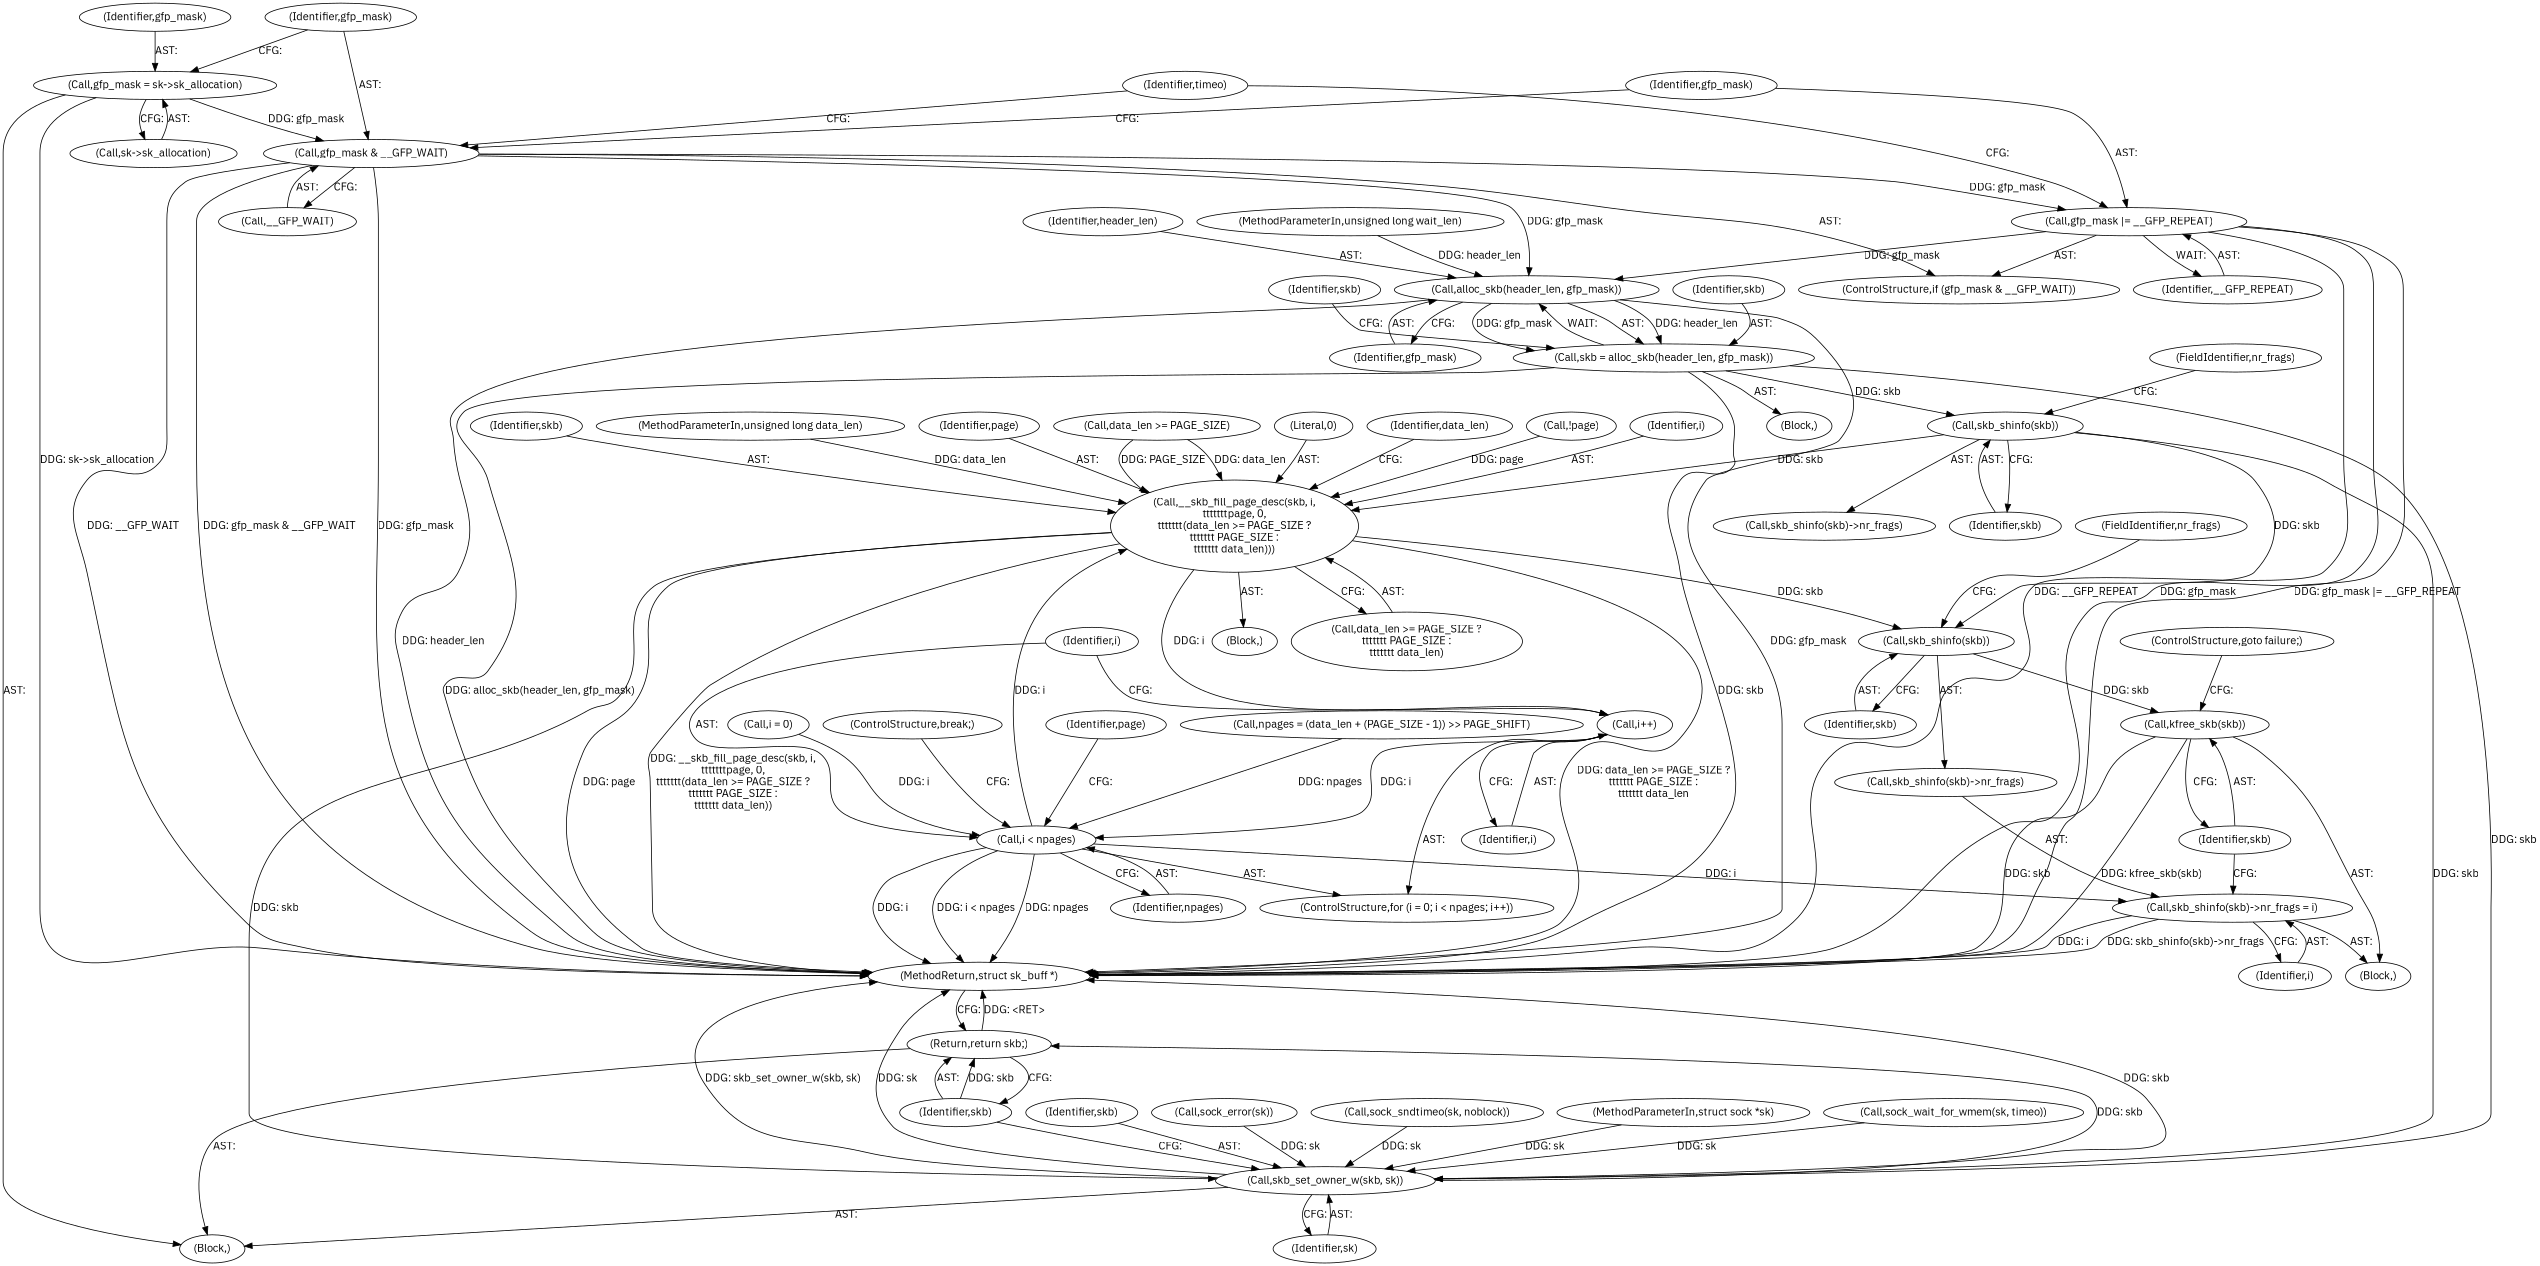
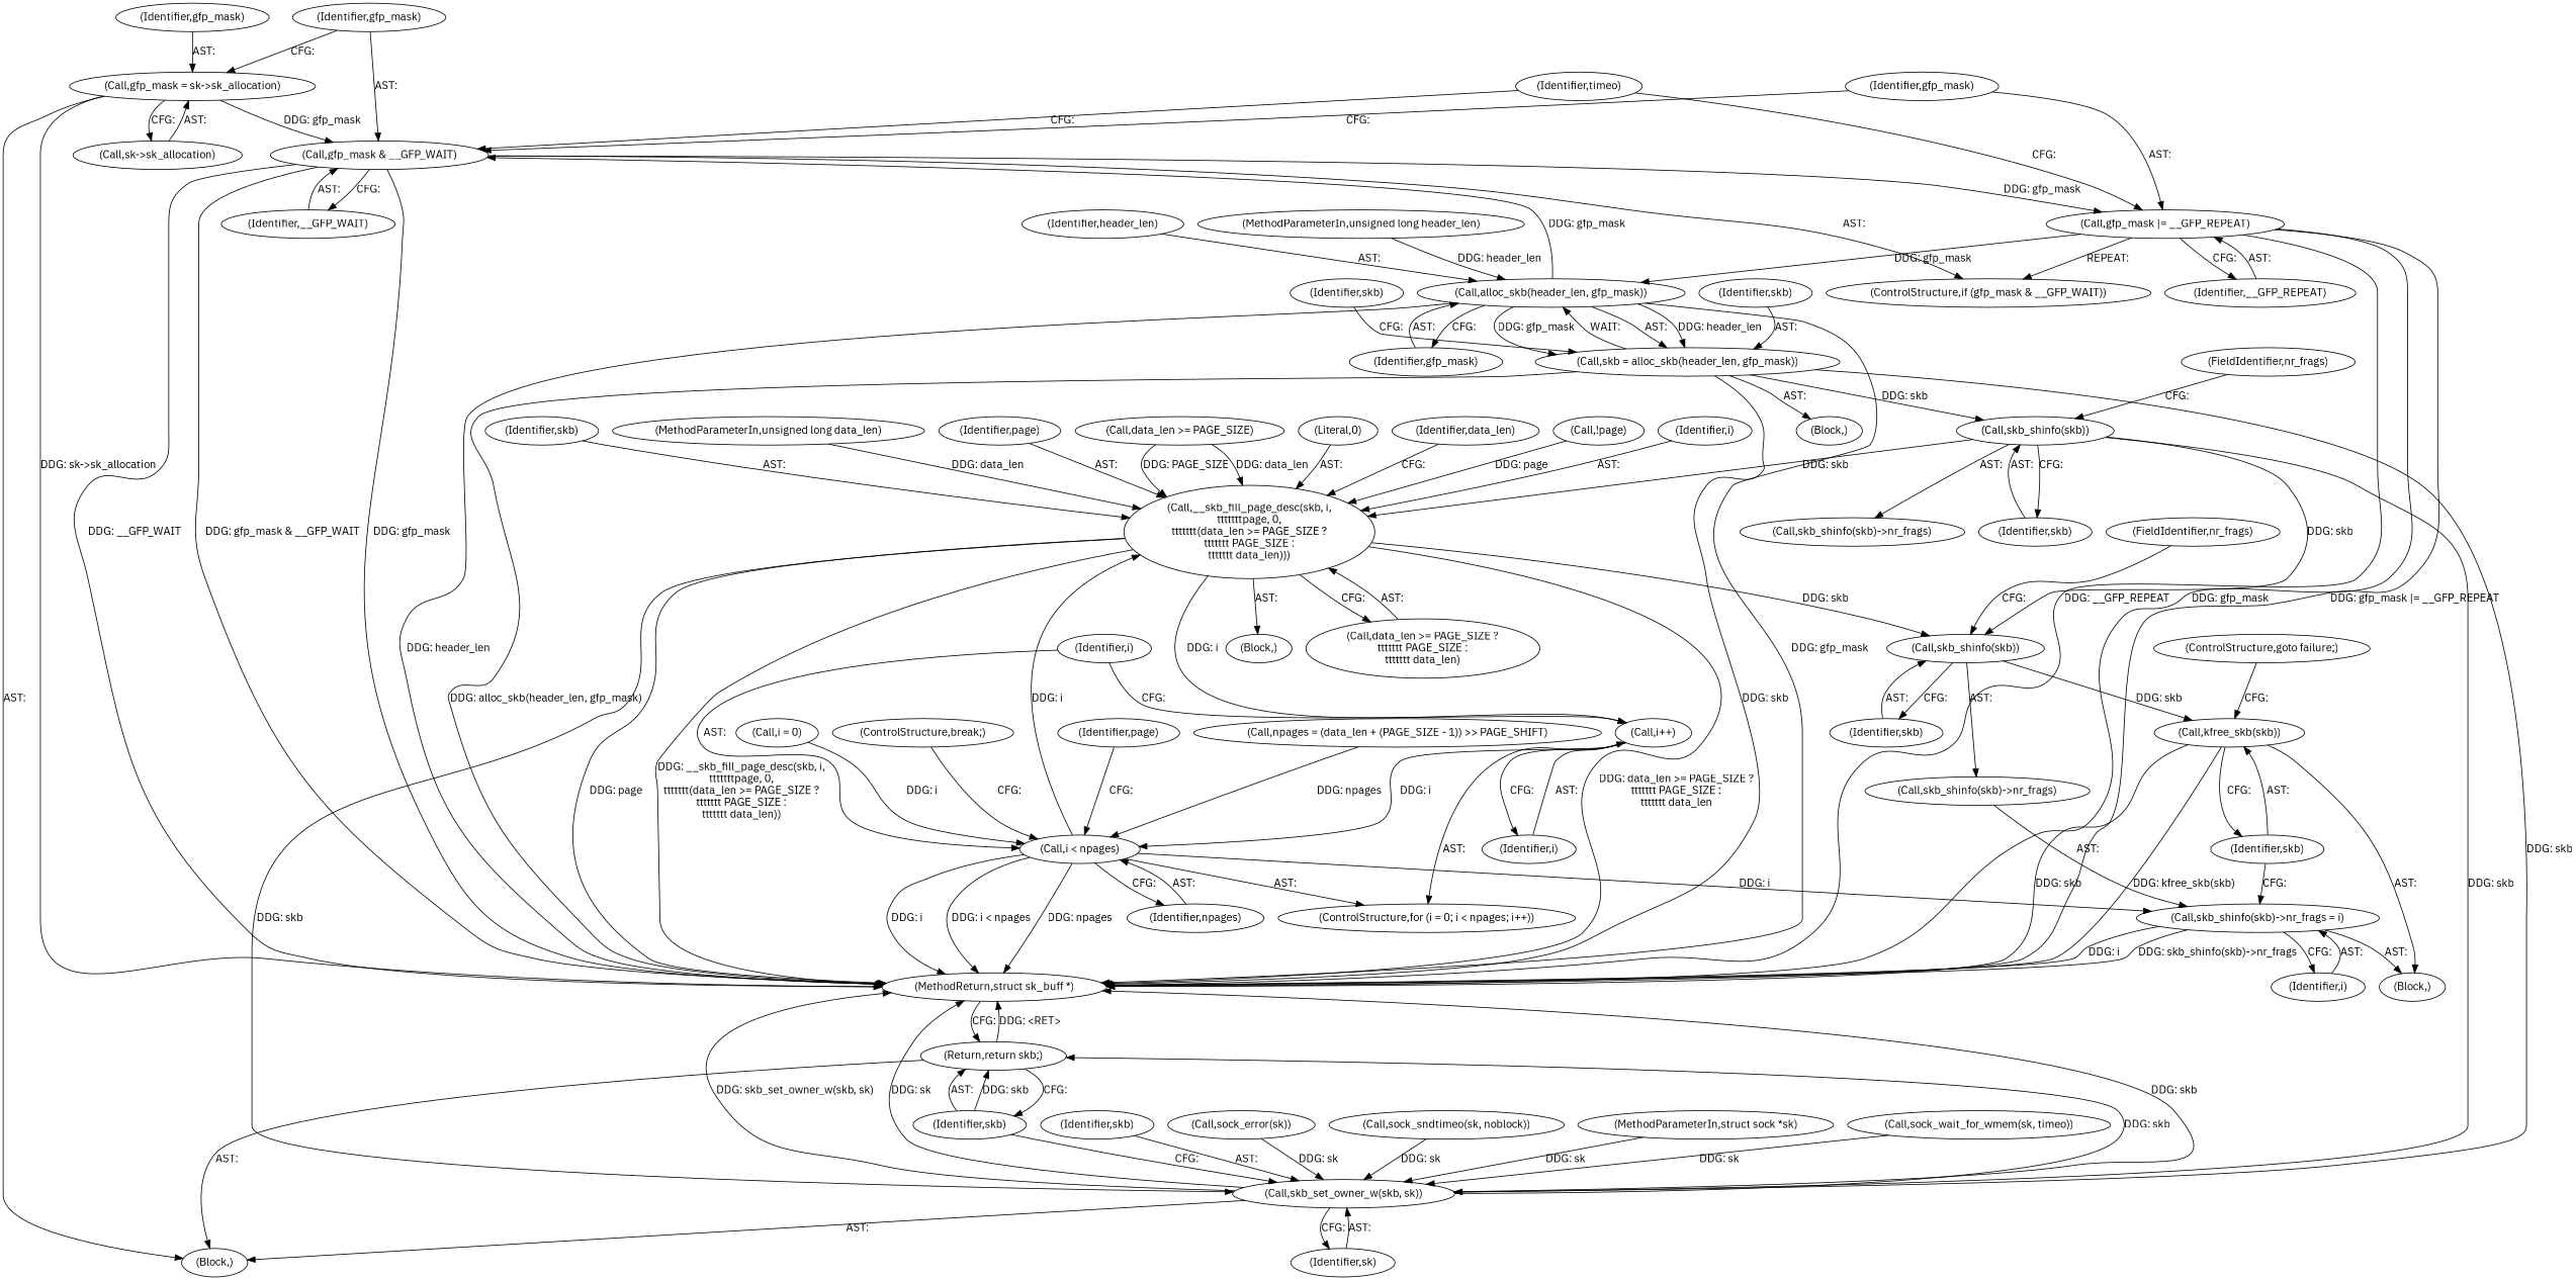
  digraph {
    fontname="IBM Plex Sans"
    node [fontname="IBM Plex Sans"]
    edge [fontname="IBM Plex Sans"]
    n1 [label="(Call,gfp_mask = sk->sk_allocation)"]
    n2 [label="(Call,gfp_mask & __GFP_WAIT)"]
    n3 [label="(MethodReturn,struct sk_buff *)"]
    n4 [label="(Block,)"]
    n5 [label="(Call,sk->sk_allocation)"]
    n6 [label="(Call,gfp_mask |= __GFP_REPEAT)"]
    n7 [label="(Call,alloc_skb(header_len, gfp_mask))"]
    n8 [label="(ControlStructure,if (gfp_mask & __GFP_WAIT))"]
-   n9 [label="(Call,__GFP_WAIT)"]
+   n9 [label="(Identifier,__GFP_WAIT)"]
    n10 [label="(Return,return skb;)"]
    n11 [label="(Identifier,__GFP_REPEAT)"]
    n12 [label="(Call,skb = alloc_skb(header_len, gfp_mask))"]
    n13 [label="(Identifier,gfp_mask)"]
    n14 [label="(Call,skb_shinfo(skb))"]
    n15 [label="(Call,skb_set_owner_w(skb, sk))"]
    n16 [label="(Block,)"]
    n17 [label="(Call,skb_shinfo(skb))"]
    n18 [label="(Call,__skb_fill_page_desc(skb, i,\n\t\t\t\t\t\t\tpage, 0,\n\t\t\t\t\t\t\t(data_len >= PAGE_SIZE ?\n\t\t\t\t\t\t\t PAGE_SIZE :\n\t\t\t\t\t\t\t data_len)))"]
    n19 [label="(Identifier,skb)"]
    n20 [label="(Call,skb_shinfo(skb)->nr_frags)"]
    n21 [label="(Identifier,sk)"]
    n22 [label="(Call,kfree_skb(skb))"]
    n23 [label="(Call,skb_shinfo(skb)->nr_frags)"]
    n24 [label="(Identifier,skb)"]
    n25 [label="(Call,i++)"]
    n26 [label="(Block,)"]
    n27 [label="(Call,data_len >= PAGE_SIZE ?\n\t\t\t\t\t\t\t PAGE_SIZE :\n\t\t\t\t\t\t\t data_len)"]
    n28 [label="(Block,)"]
    n29 [label="(Identifier,skb)"]
    n30 [label="(Call,skb_shinfo(skb)->nr_frags = i)"]
    n31 [label="(Call,i < npages)"]
    n32 [label="(ControlStructure,for (i = 0; i < npages; i++))"]
    n33 [label="(Identifier,i)"]
    n34 [label="(Identifier,npages)"]
    n35 [label="(Identifier,i)"]
    n36 [label="(Identifier,skb)"]
    n37 [label="(Identifier,timeo)"]
    n38 [label="(FieldIdentifier,nr_frags)"]
    n39 [label="(Identifier,skb)"]
    n40 [label="(ControlStructure,break;)"]
    n41 [label="(ControlStructure,goto failure;)"]
    n42 [label="(Identifier,header_len)"]
-   n43 [label="(MethodParameterIn,unsigned long wait_len)"]
+   n43 [label="(MethodParameterIn,unsigned long header_len)"]
    n44 [label="(Identifier,page)"]
    n45 [label="(Identifier,skb)"]
    n46 [label="(Identifier,gfp_mask)"]
    n47 [label="(Call,sock_error(sk))"]
    n48 [label="(Identifier,i)"]
    n49 [label="(Literal,0)"]
    n50 [label="(Identifier,data_len)"]
    n51 [label="(Call,!page)"]
    n52 [label="(Call,npages = (data_len + (PAGE_SIZE - 1)) >> PAGE_SHIFT)"]
    n53 [label="(Call,sock_sndtimeo(sk, noblock))"]
    n54 [label="(MethodParameterIn,struct sock *sk)"]
    n55 [label="(Identifier,i)"]
    n56 [label="(FieldIdentifier,nr_frags)"]
    n57 [label="(Call,sock_wait_for_wmem(sk, timeo))"]
    n58 [label="(Identifier,gfp_mask)"]
    n59 [label="(Identifier,skb)"]
    n60 [label="(Identifier,skb)"]
    n61 [label="(MethodParameterIn,unsigned long data_len)"]
    n62 [label="(Call,i = 0)"]
    n63 [label="(Identifier,page)"]
    n64 [label="(Call,data_len >= PAGE_SIZE)"]
    n65 [label="(Identifier,gfp_mask)"]
    n1 -> n2 [label="DDG: gfp_mask"]
    n1 -> n3 [label="DDG: sk->sk_allocation"]
    n1 -> n4 [label="AST: "]
    n1 -> n5 [label="CFG: "]
    n2 -> n3 [label="DDG: __GFP_WAIT"]
    n2 -> n3 [label="DDG: gfp_mask"]
    n2 -> n3 [label="DDG: gfp_mask & __GFP_WAIT"]
    n2 -> n6 [label="DDG: gfp_mask"]
-   n2 -> n7 [label="DDG: gfp_mask"]
+   n7 -> n2 [label="DDG: gfp_mask"]
    n2 -> n8 [label="AST: "]
    n2 -> n9 [label="CFG: "]
    n3 -> n10 [label="CFG: "]
    n5 -> n1 [label="AST: "]
    n6 -> n3 [label="DDG: gfp_mask"]
    n6 -> n3 [label="DDG: gfp_mask |= __GFP_REPEAT"]
    n6 -> n3 [label="DDG: __GFP_REPEAT"]
    n6 -> n7 [label="DDG: gfp_mask"]
-   n6 -> n8 [label="AST: "]
-   n6 -> n11 [label="WAIT: "]
+   n6 -> n8 [label="REPEAT: "]
+   n6 -> n11 [label="CFG: "]
    n7 -> n3 [label="DDG: gfp_mask"]
    n7 -> n3 [label="DDG: header_len"]
    n7 -> n12 [label="AST: "]
    n7 -> n12 [label="DDG: header_len"]
    n7 -> n12 [label="DDG: gfp_mask"]
    n7 -> n13 [label="CFG: "]
    n9 -> n2 [label="AST: "]
    n10 -> n3 [label="DDG: <RET>"]
    n10 -> n4 [label="AST: "]
    n10 -> n36 [label="CFG: "]
    n11 -> n6 [label="AST: "]
    n12 -> n3 [label="DDG: alloc_skb(header_len, gfp_mask)"]
    n12 -> n3 [label="DDG: skb"]
    n12 -> n7 [label="WAIT: "]
    n12 -> n14 [label="DDG: skb"]
    n12 -> n15 [label="DDG: skb"]
    n12 -> n16 [label="AST: "]
    n13 -> n7 [label="AST: "]
    n14 -> n15 [label="DDG: skb"]
    n14 -> n17 [label="DDG: skb"]
    n14 -> n18 [label="DDG: skb"]
    n14 -> n19 [label="CFG: "]
    n14 -> n20 [label="AST: "]
    n15 -> n3 [label="DDG: skb"]
    n15 -> n3 [label="DDG: skb_set_owner_w(skb, sk)"]
    n15 -> n3 [label="DDG: sk"]
    n15 -> n4 [label="AST: "]
    n15 -> n10 [label="DDG: skb"]
    n15 -> n21 [label="CFG: "]
    n17 -> n22 [label="DDG: skb"]
    n17 -> n23 [label="AST: "]
    n17 -> n24 [label="CFG: "]
    n18 -> n3 [label="DDG: page"]
    n18 -> n3 [label="DDG: __skb_fill_page_desc(skb, i,\n\t\t\t\t\t\t\tpage, 0,\n\t\t\t\t\t\t\t(data_len >= PAGE_SIZE ?\n\t\t\t\t\t\t\t PAGE_SIZE :\n\t\t\t\t\t\t\t data_len))"]
    n18 -> n3 [label="DDG: data_len >= PAGE_SIZE ?\n\t\t\t\t\t\t\t PAGE_SIZE :\n\t\t\t\t\t\t\t data_len"]
    n18 -> n15 [label="DDG: skb"]
    n18 -> n17 [label="DDG: skb"]
    n18 -> n25 [label="DDG: i"]
    n18 -> n26 [label="AST: "]
    n18 -> n27 [label="CFG: "]
    n19 -> n14 [label="AST: "]
    n21 -> n15 [label="AST: "]
    n22 -> n3 [label="DDG: skb"]
    n22 -> n3 [label="DDG: kfree_skb(skb)"]
    n22 -> n28 [label="AST: "]
    n22 -> n29 [label="CFG: "]
    n23 -> n30 [label="AST: "]
    n24 -> n17 [label="AST: "]
    n25 -> n31 [label="DDG: i"]
    n25 -> n32 [label="AST: "]
    n25 -> n33 [label="CFG: "]
    n27 -> n18 [label="AST: "]
    n29 -> n22 [label="AST: "]
    n29 -> n30 [label="CFG: "]
    n30 -> n3 [label="DDG: skb_shinfo(skb)->nr_frags"]
    n30 -> n3 [label="DDG: i"]
    n30 -> n28 [label="AST: "]
    n30 -> n35 [label="CFG: "]
    n31 -> n3 [label="DDG: i"]
    n31 -> n3 [label="DDG: i < npages"]
    n31 -> n3 [label="DDG: npages"]
    n31 -> n18 [label="DDG: i"]
    n31 -> n30 [label="DDG: i"]
    n31 -> n32 [label="AST: "]
    n31 -> n34 [label="CFG: "]
    n33 -> n25 [label="AST: "]
    n34 -> n31 [label="AST: "]
    n35 -> n30 [label="AST: "]
    n36 -> n10 [label="AST: "]
    n36 -> n10 [label="DDG: skb"]
    n36 -> n15 [label="CFG: "]
    n37 -> n2 [label="CFG: "]
    n37 -> n6 [label="CFG: "]
    n38 -> n14 [label="CFG: "]
    n39 -> n15 [label="AST: "]
    n40 -> n31 [label="CFG: "]
    n41 -> n22 [label="CFG: "]
    n42 -> n7 [label="AST: "]
    n43 -> n7 [label="DDG: header_len"]
    n44 -> n31 [label="CFG: "]
    n45 -> n12 [label="AST: "]
    n46 -> n1 [label="CFG: "]
    n46 -> n2 [label="AST: "]
    n47 -> n15 [label="DDG: sk"]
    n48 -> n25 [label="CFG: "]
    n48 -> n31 [label="AST: "]
    n49 -> n18 [label="AST: "]
    n50 -> n18 [label="CFG: "]
    n51 -> n18 [label="DDG: page"]
    n52 -> n31 [label="DDG: npages"]
    n53 -> n15 [label="DDG: sk"]
    n54 -> n15 [label="DDG: sk"]
    n55 -> n18 [label="AST: "]
    n56 -> n17 [label="CFG: "]
    n57 -> n15 [label="DDG: sk"]
    n58 -> n1 [label="AST: "]
    n59 -> n12 [label="CFG: "]
    n60 -> n18 [label="AST: "]
    n61 -> n18 [label="DDG: data_len"]
    n62 -> n31 [label="DDG: i"]
    n63 -> n18 [label="AST: "]
    n64 -> n18 [label="DDG: PAGE_SIZE"]
    n64 -> n18 [label="DDG: data_len"]
    n65 -> n2 [label="CFG: "]
    n65 -> n6 [label="AST: "]
  }
